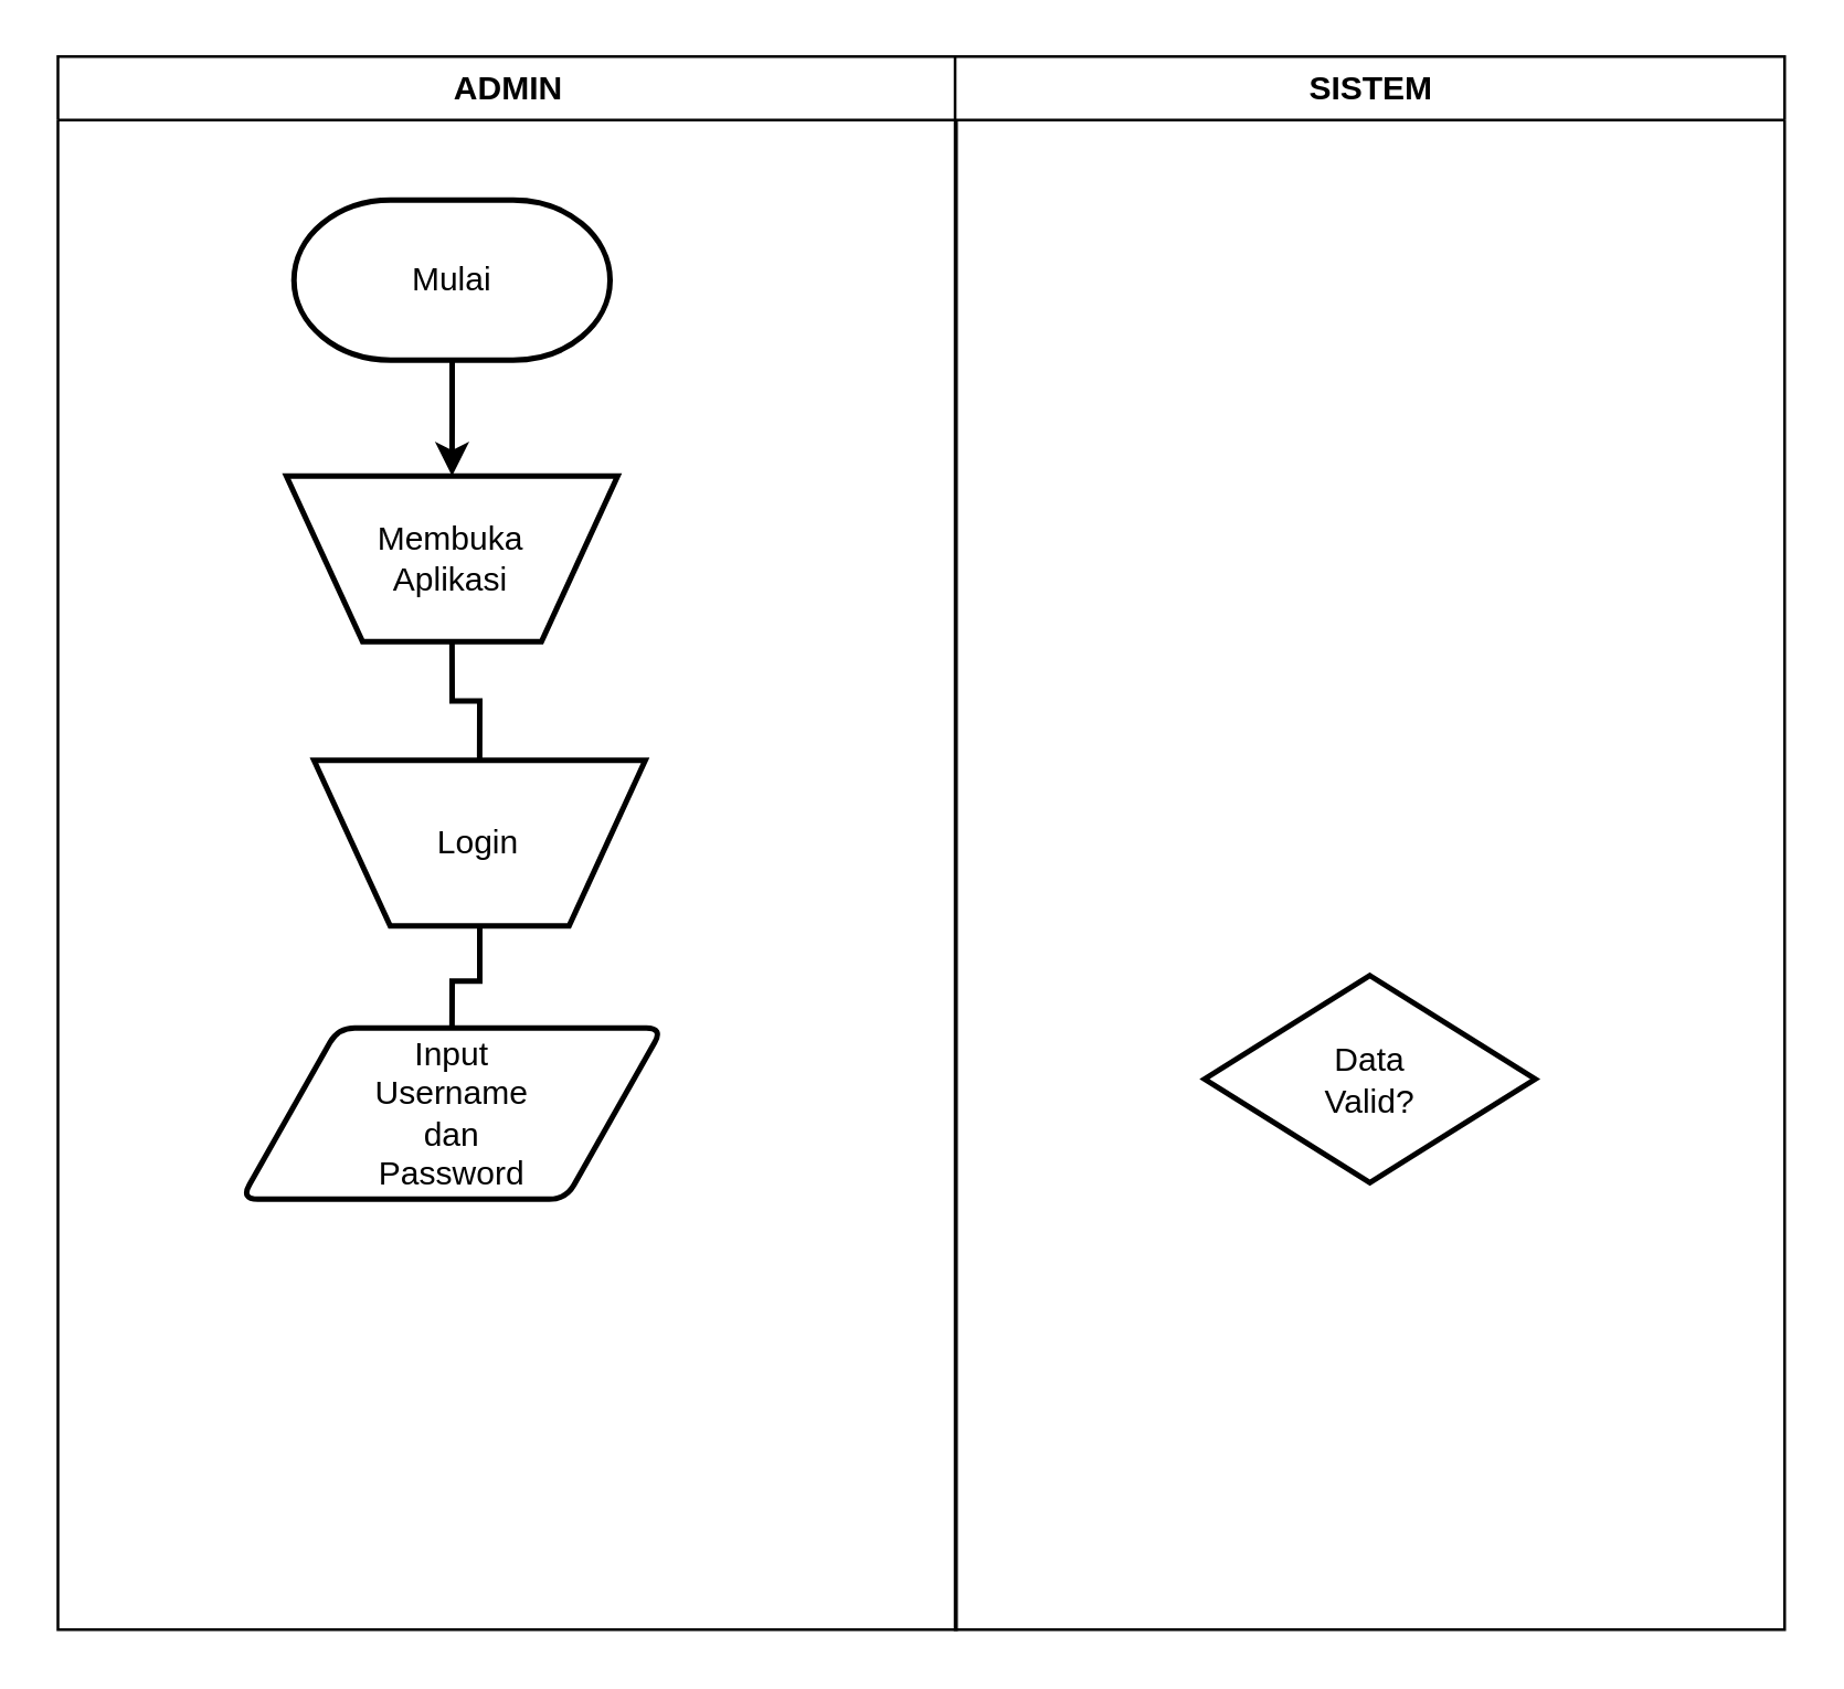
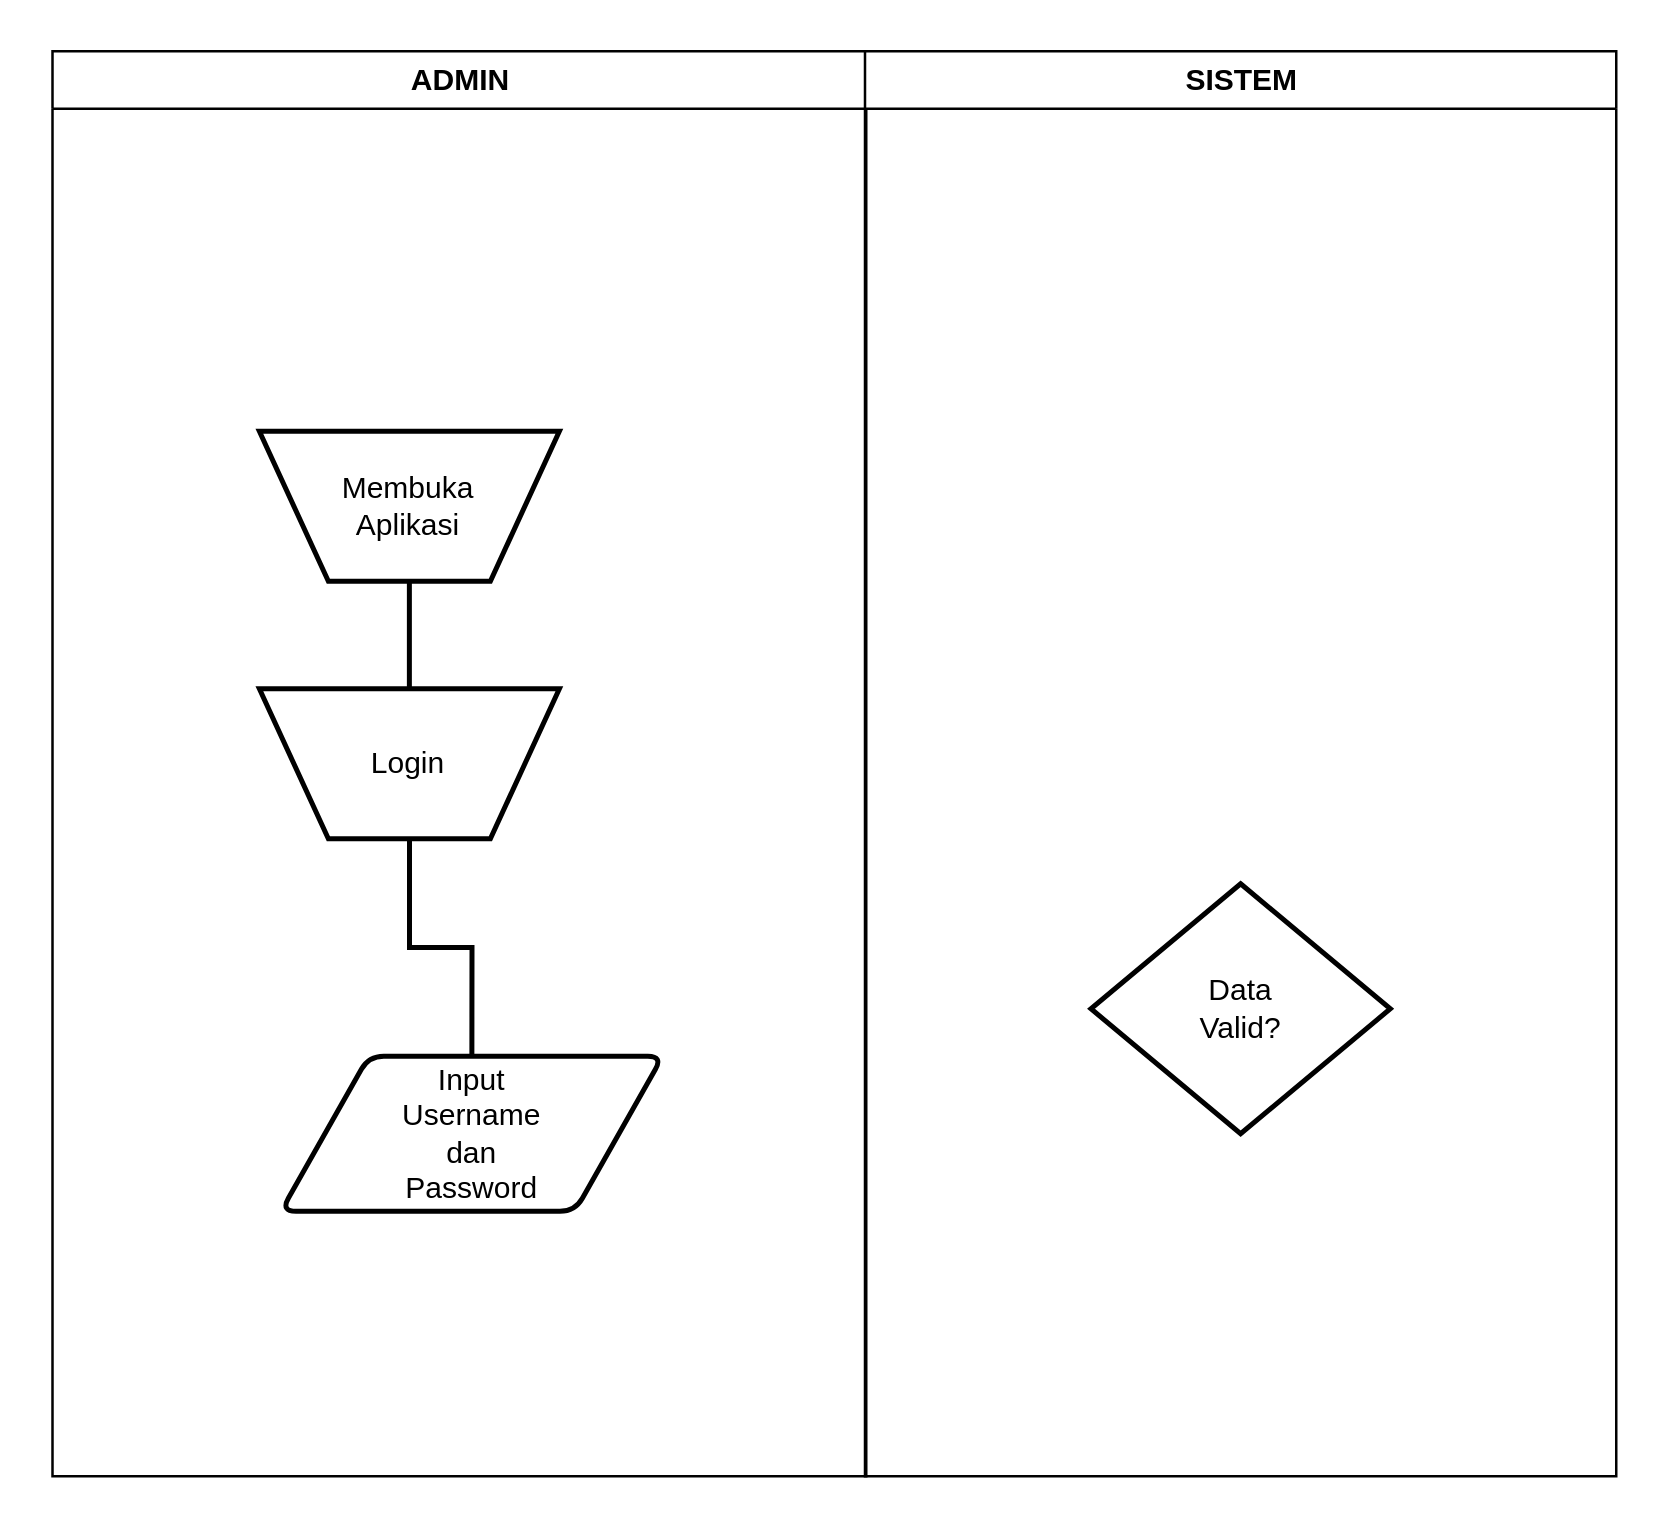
  <mxCell id="0" />
  <mxCell id="1" parent="0" />
  <mxCell id="2" value="ADMIN" style="swimlane;whiteSpace=wrap" parent="1" vertex="1"><mxGeometry x="20.5" y="20" width="325.5" height="570" as="geometry" /></mxCell>
- <mxCell id="3" style="edgeStyle=orthogonalEdgeStyle;rounded=0;orthogonalLoop=1;jettySize=auto;html=1;entryX=0.5;entryY=0;entryDx=0;entryDy=0;strokeWidth=2;" edge="1" parent="2" source="4" target="6"><mxGeometry relative="1" as="geometry" /></mxCell>
- <mxCell id="4" value="Mulai" style="strokeWidth=2;html=1;shape=mxgraph.flowchart.terminator;whiteSpace=wrap;" vertex="1" parent="2"><mxGeometry x="85.5" y="52" width="114.5" height="58" as="geometry" /></mxCell>
  <mxCell id="5" style="edgeStyle=orthogonalEdgeStyle;rounded=0;orthogonalLoop=1;jettySize=auto;html=1;exitX=0.5;exitY=1;exitDx=0;exitDy=0;entryX=0.5;entryY=0;entryDx=0;entryDy=0;strokeWidth=2;endArrow=none;" edge="1" parent="2" source="6" target="8"><mxGeometry relative="1" as="geometry" /></mxCell>
  <mxCell id="6" value="Membuka&lt;br&gt;Aplikasi" style="verticalLabelPosition=middle;verticalAlign=middle;html=1;shape=trapezoid;perimeter=trapezoidPerimeter;whiteSpace=wrap;size=0.23;arcSize=10;flipV=1;labelPosition=center;align=center;strokeWidth=2;" vertex="1" parent="2"><mxGeometry x="82.75" y="152" width="120" height="60" as="geometry" /></mxCell>
  <mxCell id="7" style="edgeStyle=orthogonalEdgeStyle;rounded=0;orthogonalLoop=1;jettySize=auto;html=1;entryX=0.5;entryY=0;entryDx=0;entryDy=0;strokeWidth=2;endArrow=none;" edge="1" parent="2" source="8" target="9"><mxGeometry relative="1" as="geometry" /></mxCell>
- <mxCell id="8" value="Login" style="verticalLabelPosition=middle;verticalAlign=middle;html=1;shape=trapezoid;perimeter=trapezoidPerimeter;whiteSpace=wrap;size=0.23;arcSize=10;flipV=1;labelPosition=center;align=center;strokeWidth=2;" vertex="1" parent="2"><mxGeometry x="92.75" y="255" width="120" height="60" as="geometry" /></mxCell>
- <mxCell id="9" value="Input&lt;br&gt;Username&lt;br&gt;dan&lt;br&gt;Password" style="shape=parallelogram;html=1;strokeWidth=2;perimeter=parallelogramPerimeter;whiteSpace=wrap;rounded=1;arcSize=12;size=0.23;" vertex="1" parent="2"><mxGeometry x="66.38" y="352" width="152.75" height="62" as="geometry" /></mxCell>
+ <mxCell id="8" value="Login" style="verticalLabelPosition=middle;verticalAlign=middle;html=1;shape=trapezoid;perimeter=trapezoidPerimeter;whiteSpace=wrap;size=0.23;arcSize=10;flipV=1;labelPosition=center;align=center;strokeWidth=2;" vertex="1" parent="2"><mxGeometry x="82.75" y="255" width="120" height="60" as="geometry" /></mxCell>
+ <mxCell id="9" value="Input&lt;br&gt;Username&lt;br&gt;dan&lt;br&gt;Password" style="shape=parallelogram;html=1;strokeWidth=2;perimeter=parallelogramPerimeter;whiteSpace=wrap;rounded=1;arcSize=12;size=0.23;" vertex="1" parent="2"><mxGeometry x="91.38" y="402" width="152.75" height="62" as="geometry" /></mxCell>
  <mxCell id="10" value="SISTEM" style="swimlane;whiteSpace=wrap" parent="1" vertex="1"><mxGeometry x="345.5" y="20" width="300.5" height="570" as="geometry" /></mxCell>
- <mxCell id="11" value="Data&lt;br&gt;Valid?" style="strokeWidth=2;html=1;shape=mxgraph.flowchart.decision;whiteSpace=wrap;" vertex="1" parent="10"><mxGeometry x="90.38" y="333" width="119.75" height="75" as="geometry" /></mxCell>
+ <mxCell id="11" value="Data&lt;br&gt;Valid?" style="strokeWidth=2;html=1;shape=mxgraph.flowchart.decision;whiteSpace=wrap;" vertex="1" parent="10"><mxGeometry x="90.38" y="333" width="119.75" height="100" as="geometry" /></mxCell>
